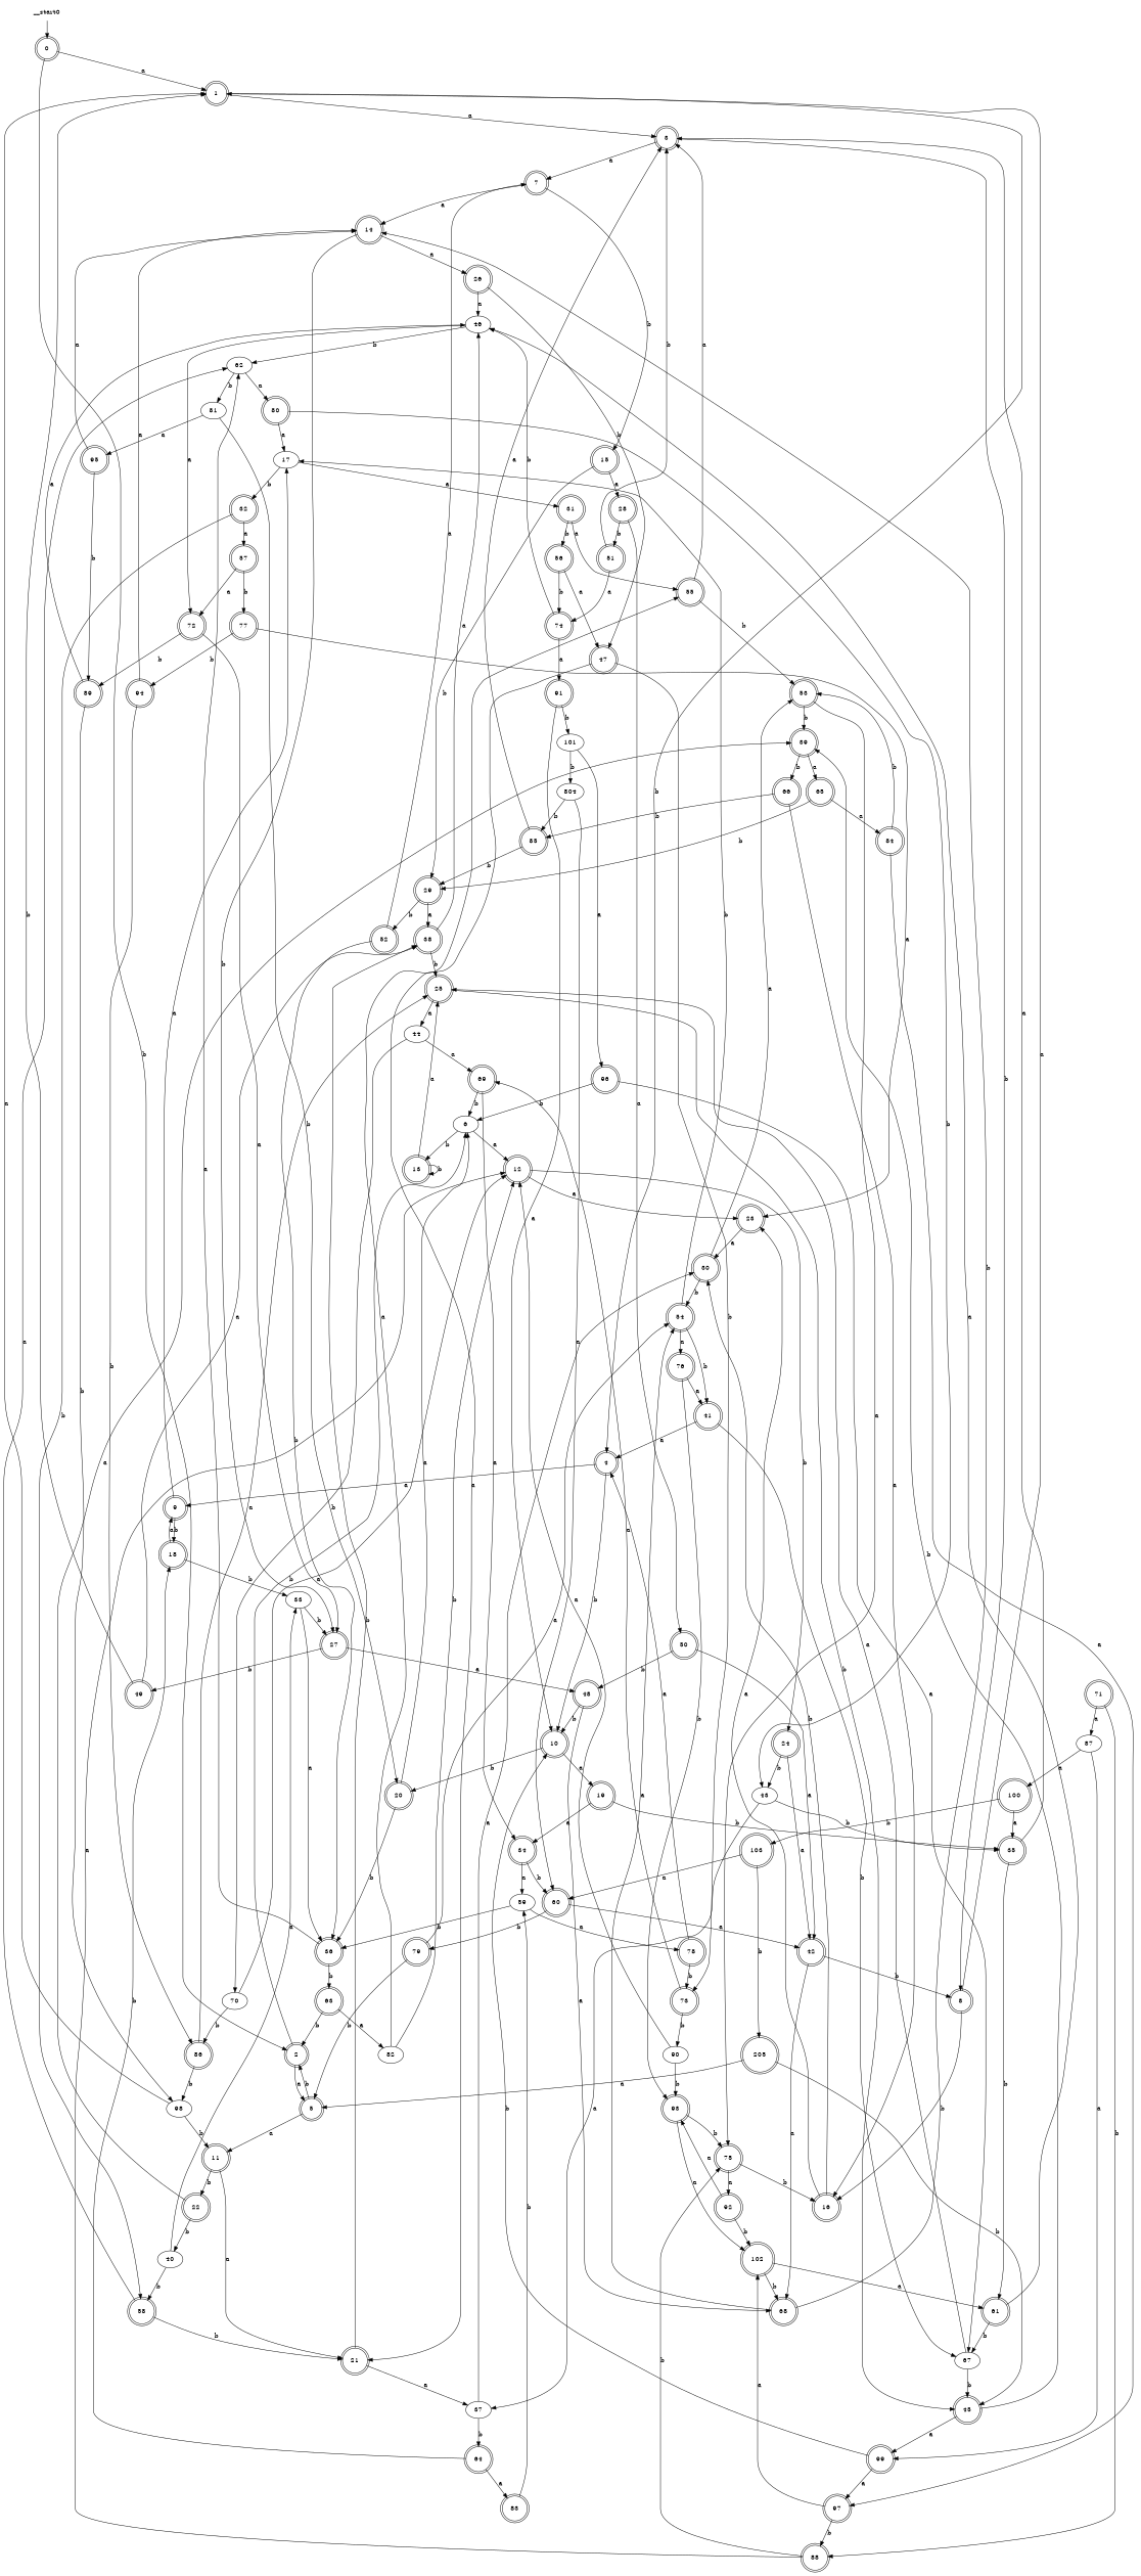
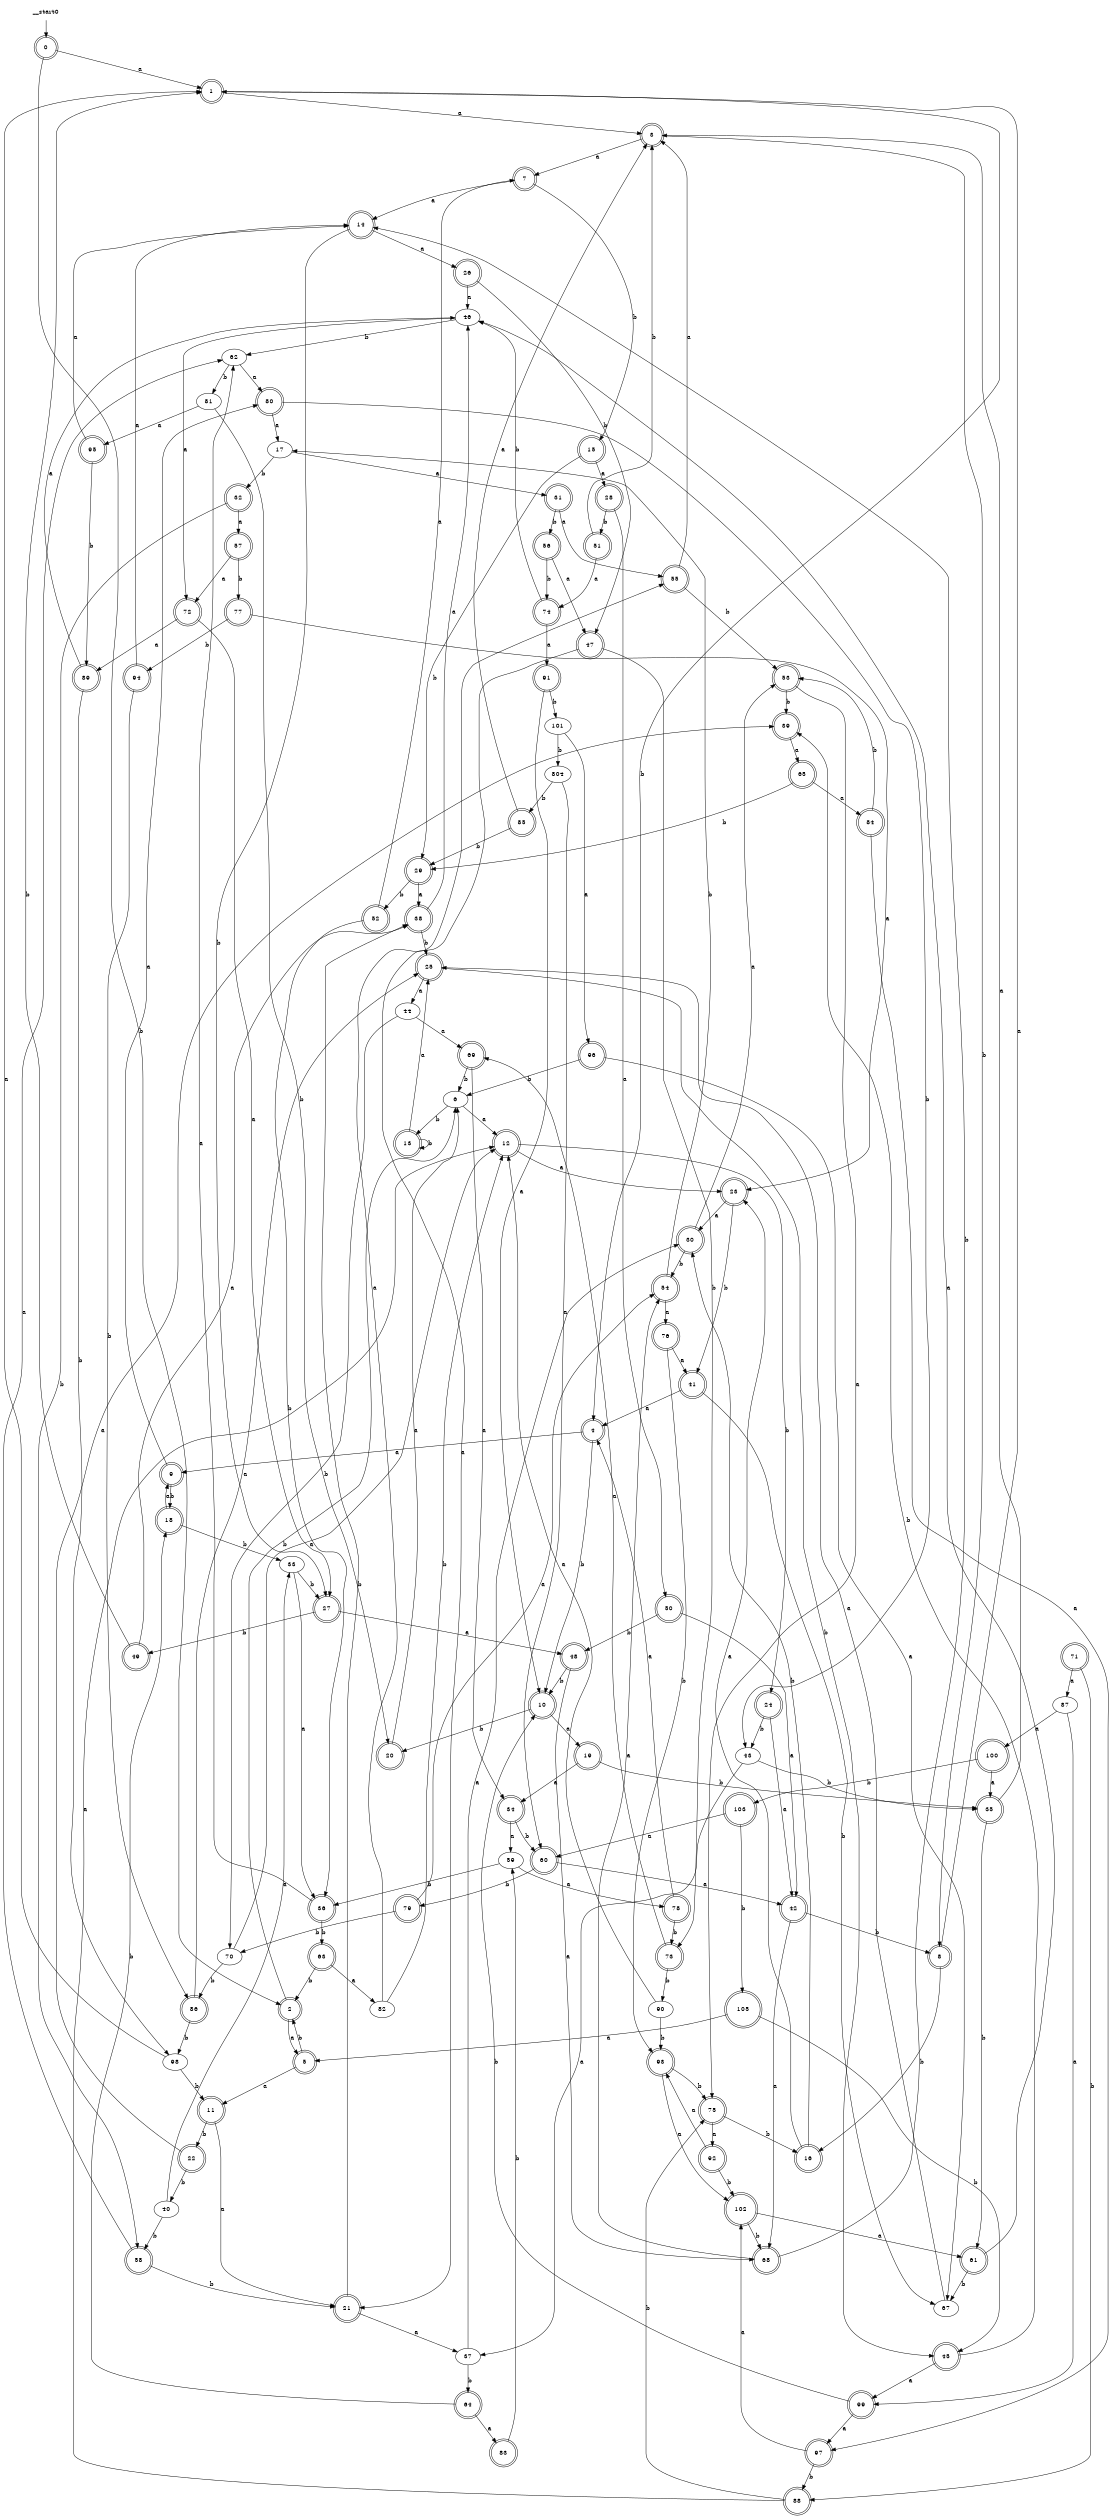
  digraph {
    node [shape=doublecircle]
    __start0 [shape=none]
    0
    1
    2
    3
    4
    5
    6 [shape=""]
    7
    8
    9
    10
    11
    12
    13
    14
    15
    16
    17 [shape=""]
    18
    19
    20
    21
    22
    23
    24
    25
    26
    27
    28
    29
    30
    31
    32
    33 [shape=""]
    34
    35
    36
    37 [shape=""]
    38
    39
    40 [shape=""]
    41
    42
    43 [shape=""]
    44 [shape=""]
    45
    46 [shape=""]
    47
    48
    49
    50
    51
    52
    53
    54
    55
    56
    57
    58
    59 [shape=""]
    60
    61
    62 [shape=""]
    63
    64
    65
-   66
    67 [shape=""]
    68
    69
    70 [shape=""]
    99
    72
    73
    74
    75
    76
    77
    78
    79
    80
    81 [shape=""]
    82 [shape=""]
    83
    84
    85
    86
    87 [shape=""]
    71
    88
    89
    90 [shape=""]
    91
    92
    93
    94
    95
    97
    98 [shape=""]
    100
    101 [shape=""]
    102
    96
    103
    n106 [label=804 shape=""]
-   105 [label=205]
+   105
    __start0 -> 0
    0 -> 1 [label=a]
    0 -> 2 [label=b]
    1 -> 3 [label=a]
    1 -> 4 [label=b]
    2 -> 5 [label=a]
    2 -> 6 [label=b]
    3 -> 7 [label=a]
    3 -> 8 [label=b]
    4 -> 9 [label=a]
    4 -> 10 [label=b]
    5 -> 2 [label=b]
    5 -> 11 [label=a]
    6 -> 12 [label=a]
    6 -> 13 [label=b]
    7 -> 14 [label=a]
    7 -> 15 [label=b]
    8 -> 1 [label=a]
    8 -> 16 [label=b]
-   9 -> 17 [label=a]
+   9 -> 80 [label=a]
    9 -> 18 [label=b]
    10 -> 19 [label=a]
    10 -> 20 [label=b]
    11 -> 21 [label=a]
    11 -> 22 [label=b]
    12 -> 23 [label=a]
    12 -> 24 [label=b]
    13 -> 13 [label=b]
    13 -> 25 [label=a]
    14 -> 26 [label=a]
    14 -> 27 [label=b]
    15 -> 28 [label=a]
    15 -> 29 [label=b]
    16 -> 23 [label=a]
    16 -> 30 [label=b]
    17 -> 31 [label=a]
    17 -> 32 [label=b]
    18 -> 9 [label=a]
    18 -> 33 [label=b]
    19 -> 34 [label=a]
    19 -> 35 [label=b]
    20 -> 6 [label=a]
-   20 -> 36 [label=b]
    21 -> 37 [label=a]
    21 -> 38 [label=b]
    22 -> 39 [label=a]
    22 -> 40 [label=b]
    23 -> 30 [label=a]
-   54 -> 41 [label=b]
+   23 -> 41 [label=b]
    24 -> 42 [label=a]
    24 -> 43 [label=b]
    25 -> 44 [label=a]
    25 -> 45 [label=b]
    26 -> 46 [label=a]
    26 -> 47 [label=b]
    27 -> 48 [label=a]
    27 -> 49 [label=b]
    28 -> 50 [label=a]
    28 -> 51 [label=b]
    29 -> 38 [label=a]
    29 -> 52 [label=b]
    30 -> 53 [label=a]
    30 -> 54 [label=b]
    31 -> 55 [label=a]
    31 -> 56 [label=b]
    32 -> 57 [label=a]
    32 -> 58 [label=b]
    33 -> 27 [label=b]
    33 -> 36 [label=a]
    34 -> 59 [label=a]
    34 -> 60 [label=b]
    35 -> 3 [label=a]
    35 -> 61 [label=b]
    36 -> 62 [label=a]
    36 -> 63 [label=b]
    37 -> 30 [label=a]
    37 -> 64 [label=b]
    38 -> 25 [label=b]
    38 -> 46 [label=a]
    39 -> 65 [label=a]
-   39 -> 66 [label=b]
    40 -> 33 [label=a]
    40 -> 58 [label=b]
    41 -> 4 [label=a]
    41 -> 67 [label=b]
    42 -> 8 [label=b]
    42 -> 68 [label=a]
    43 -> 35 [label=b]
    43 -> 37 [label=a]
    44 -> 69 [label=a]
    44 -> 70 [label=b]
    45 -> 39 [label=b]
    45 -> 99 [label=a]
    46 -> 62 [label=b]
    46 -> 72 [label=a]
    47 -> 21 [label=a]
    47 -> 73 [label=b]
    48 -> 10 [label=b]
    48 -> 68 [label=a]
    49 -> 1 [label=b]
    49 -> 38 [label=a]
    50 -> 42 [label=a]
    50 -> 48 [label=b]
    51 -> 3 [label=b]
    51 -> 74 [label=a]
    52 -> 7 [label=a]
    52 -> 36 [label=b]
    53 -> 39 [label=b]
    53 -> 75 [label=a]
    54 -> 17 [label=b]
    54 -> 76 [label=a]
    55 -> 3 [label=a]
    55 -> 53 [label=b]
    56 -> 47 [label=a]
    56 -> 74 [label=b]
    57 -> 72 [label=a]
    57 -> 77 [label=b]
    58 -> 21 [label=b]
    58 -> 62 [label=a]
    59 -> 36 [label=b]
    59 -> 78 [label=a]
    60 -> 42 [label=a]
    60 -> 79 [label=b]
    61 -> 46 [label=a]
    61 -> 67 [label=b]
    62 -> 80 [label=a]
    62 -> 81 [label=b]
    63 -> 2 [label=b]
    63 -> 82 [label=a]
    64 -> 18 [label=b]
    64 -> 83 [label=a]
    65 -> 29 [label=b]
    65 -> 84 [label=a]
-   66 -> 16 [label=a]
-   66 -> 85 [label=b]
    67 -> 25 [label=a]
-   67 -> 45 [label=b]
    68 -> 14 [label=b]
    68 -> 54 [label=a]
    69 -> 6 [label=b]
    69 -> 34 [label=a]
    70 -> 12 [label=a]
    70 -> 86 [label=b]
    99 -> 10 [label=b]
    99 -> 97 [label=a]
    72 -> 27 [label=a]
-   72 -> 89 [label=b]
+   72 -> 89 [label=a]
    73 -> 69 [label=a]
    73 -> 90 [label=b]
    74 -> 46 [label=b]
    74 -> 91 [label=a]
    75 -> 16 [label=b]
    75 -> 92 [label=a]
    76 -> 41 [label=a]
    76 -> 93 [label=b]
    77 -> 23 [label=a]
    77 -> 94 [label=b]
    78 -> 4 [label=a]
    78 -> 73 [label=b]
    79 -> 54 [label=a]
-   79 -> 5 [label=b]
+   79 -> 70 [label=b]
    80 -> 17 [label=a]
    80 -> 43 [label=b]
    81 -> 20 [label=b]
    81 -> 95 [label=a]
    82 -> 12 [label=b]
    82 -> 55 [label=a]
    83 -> 59 [label=b]
    84 -> 53 [label=b]
    84 -> 97 [label=a]
    85 -> 3 [label=a]
    85 -> 29 [label=b]
    86 -> 25 [label=a]
    86 -> 98 [label=b]
    87 -> 99 [label=a]
    87 -> 100 [label=a]
    71 -> 87 [label=a]
    71 -> 88 [label=b]
    88 -> 12 [label=a]
    88 -> 75 [label=b]
    89 -> 46 [label=a]
    89 -> 98 [label=b]
    90 -> 12 [label=a]
    90 -> 93 [label=b]
    91 -> 10 [label=a]
    91 -> 101 [label=b]
    92 -> 93 [label=a]
    92 -> 102 [label=b]
    93 -> 75 [label=b]
    93 -> 102 [label=a]
    94 -> 14 [label=a]
    94 -> 86 [label=b]
    95 -> 14 [label=a]
    95 -> 89 [label=b]
    97 -> 88 [label=b]
    97 -> 102 [label=a]
    98 -> 1 [label=a]
    98 -> 11 [label=b]
    100 -> 35 [label=a]
    100 -> 103 [label=b]
    101 -> 96 [label=a]
    101 -> n106 [label=b]
    102 -> 61 [label=a]
    102 -> 68 [label=b]
    96 -> 6 [label=b]
    96 -> 67 [label=a]
    103 -> 60 [label=a]
    103 -> 105 [label=b]
    n106 -> 60 [label=a]
    n106 -> 85 [label=b]
    105 -> 5 [label=a]
    105 -> 45 [label=b]
  }
